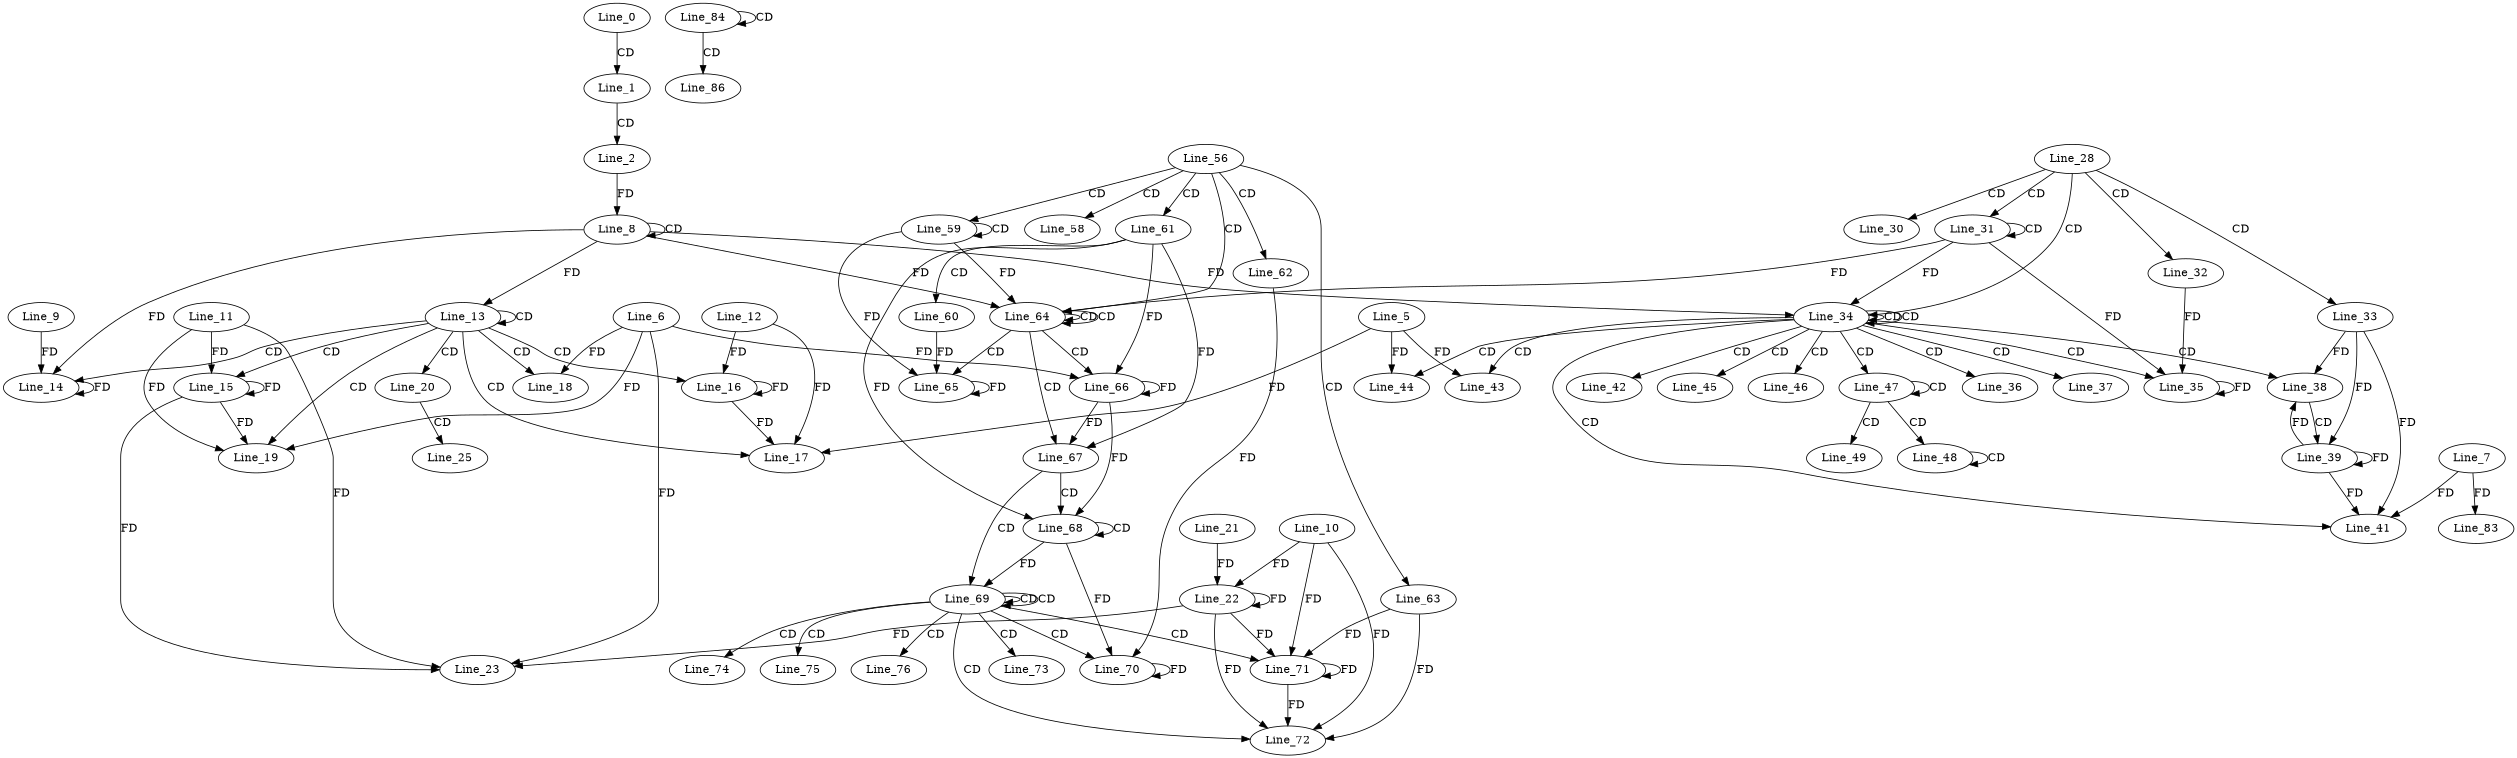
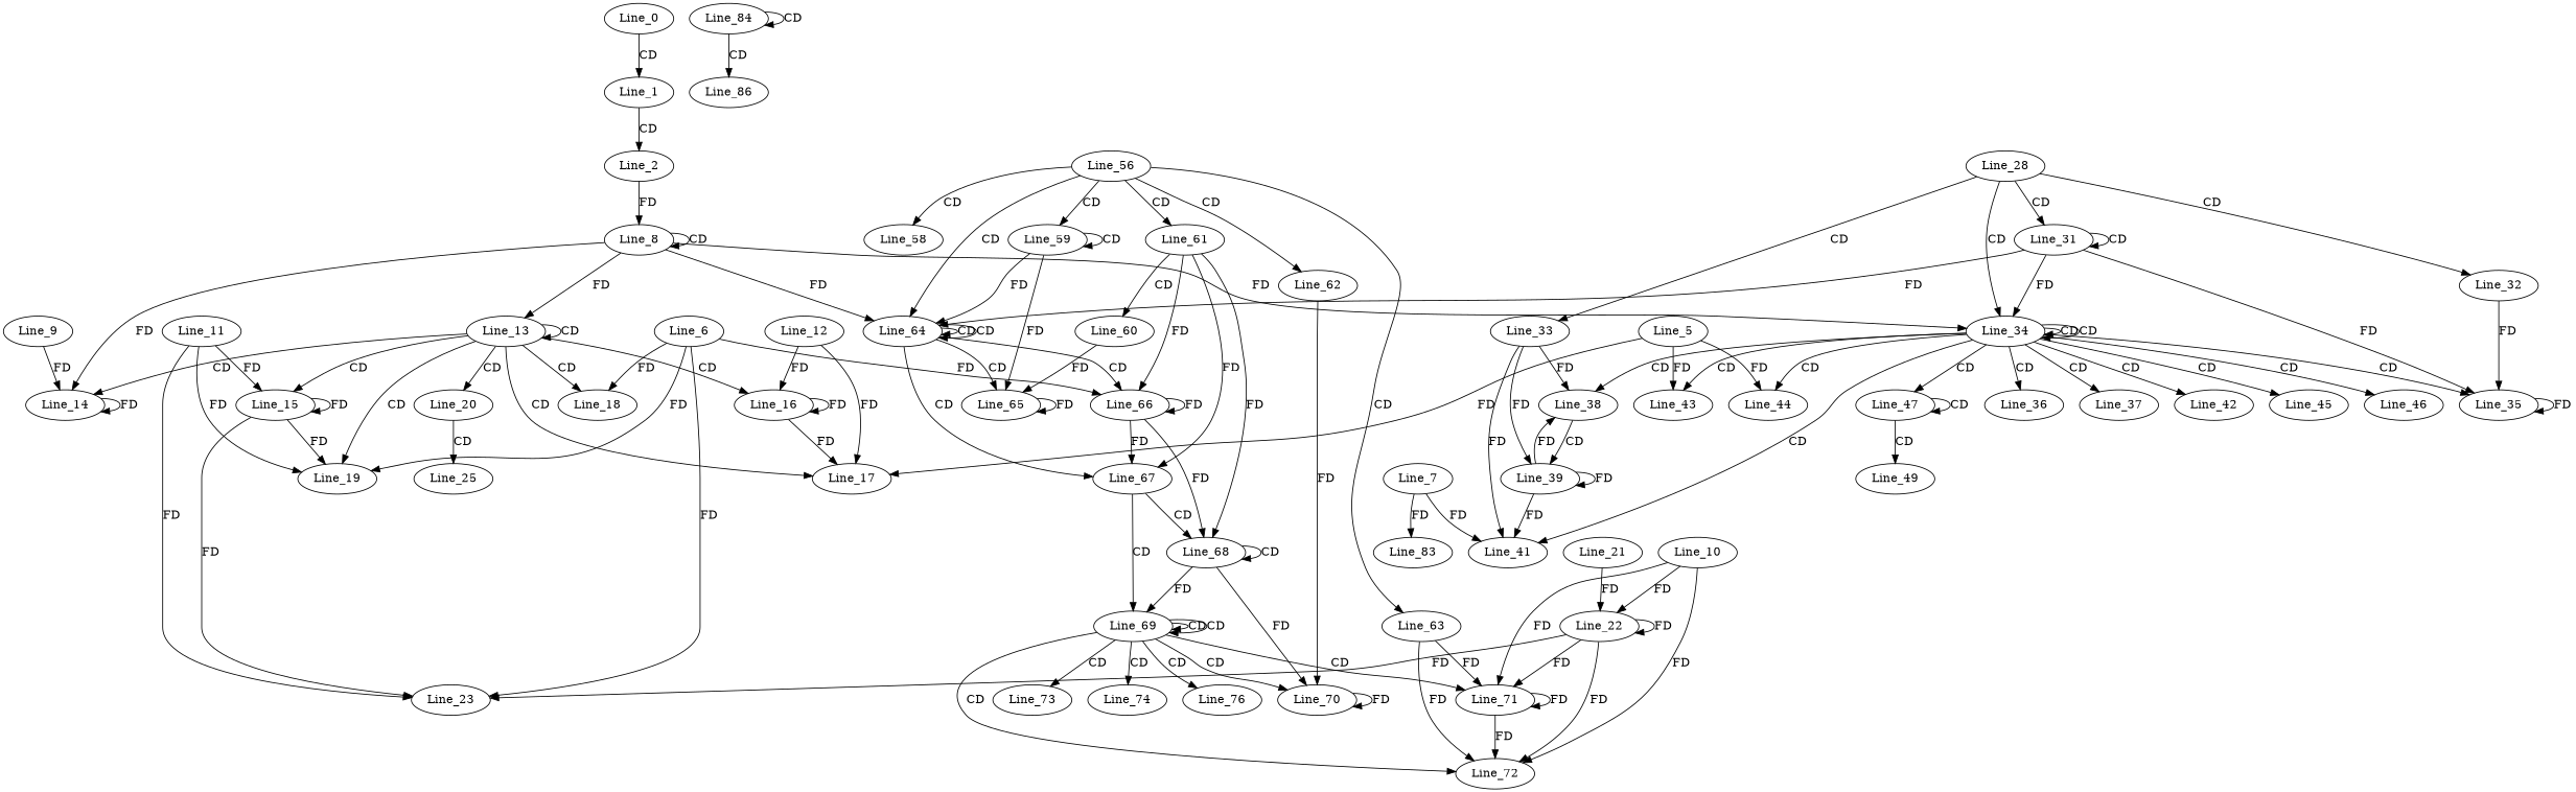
  digraph {
    Line_0
    Line_1
    Line_2
    Line_8
    Line_13
    Line_14
    Line_34
    Line_64
    Line_15
    Line_16
    Line_17
    Line_18
    Line_19
    Line_20
    Line_43
    Line_44
    Line_35
    Line_38
    Line_41
    Line_36
    Line_37
    Line_42
    Line_45
    Line_46
    Line_47
    Line_66
    Line_65
    Line_67
    Line_23
    Line_25
    Line_9
    Line_11
    Line_12
    Line_5
    Line_6
    Line_68
    Line_22
    Line_71
    Line_72
    Line_10
    Line_21
    Line_28
-   Line_30
    Line_31
    Line_32
    Line_33
    Line_39
-   Line_48
    Line_49
    Line_7
    Line_83
    Line_56
    Line_58
    Line_59
    Line_61
    Line_62
    Line_63
    Line_60
    Line_70
    Line_69
    Line_73
    Line_74
-   Line_75
    Line_76
    Line_84
    n66 [label=Line_86]
    Line_0 -> Line_1 [label=CD]
    Line_1 -> Line_2 [label=CD]
    Line_2 -> Line_8 [label=FD]
    Line_8 -> Line_8 [label=CD]
    Line_8 -> Line_13 [label=FD]
    Line_8 -> Line_14 [label=FD]
    Line_8 -> Line_34 [label=FD]
    Line_8 -> Line_64 [label=FD]
    Line_13 -> Line_13 [label=CD]
    Line_13 -> Line_14 [label=CD]
    Line_13 -> Line_15 [label=CD]
    Line_13 -> Line_16 [label=CD]
    Line_13 -> Line_17 [label=CD]
    Line_13 -> Line_18 [label=CD]
    Line_13 -> Line_19 [label=CD]
    Line_13 -> Line_20 [label=CD]
    Line_14 -> Line_14 [label=FD]
    Line_34 -> Line_34 [label=CD]
    Line_34 -> Line_34 [label=CD]
    Line_34 -> Line_43 [label=CD]
    Line_34 -> Line_44 [label=CD]
    Line_34 -> Line_35 [label=CD]
    Line_34 -> Line_38 [label=CD]
    Line_34 -> Line_41 [label=CD]
    Line_34 -> Line_36 [label=CD]
    Line_34 -> Line_37 [label=CD]
    Line_34 -> Line_42 [label=CD]
    Line_34 -> Line_45 [label=CD]
    Line_34 -> Line_46 [label=CD]
    Line_34 -> Line_47 [label=CD]
    Line_64 -> Line_64 [label=CD]
    Line_64 -> Line_64 [label=CD]
    Line_64 -> Line_66 [label=CD]
    Line_64 -> Line_65 [label=CD]
    Line_64 -> Line_67 [label=CD]
    Line_15 -> Line_15 [label=FD]
    Line_15 -> Line_19 [label=FD]
    Line_15 -> Line_23 [label=FD]
    Line_16 -> Line_16 [label=FD]
    Line_16 -> Line_17 [label=FD]
    Line_20 -> Line_25 [label=CD]
    Line_35 -> Line_35 [label=FD]
    Line_38 -> Line_39 [label=CD]
    Line_47 -> Line_47 [label=CD]
-   Line_47 -> Line_48 [label=CD]
    Line_47 -> Line_49 [label=CD]
    Line_66 -> Line_66 [label=FD]
    Line_66 -> Line_67 [label=FD]
    Line_66 -> Line_68 [label=FD]
    Line_65 -> Line_65 [label=FD]
    Line_67 -> Line_68 [label=CD]
    Line_67 -> Line_69 [label=CD]
    Line_9 -> Line_14 [label=FD]
    Line_11 -> Line_15 [label=FD]
    Line_11 -> Line_19 [label=FD]
    Line_11 -> Line_23 [label=FD]
    Line_12 -> Line_16 [label=FD]
    Line_12 -> Line_17 [label=FD]
    Line_5 -> Line_17 [label=FD]
    Line_5 -> Line_43 [label=FD]
    Line_5 -> Line_44 [label=FD]
    Line_6 -> Line_18 [label=FD]
    Line_6 -> Line_19 [label=FD]
    Line_6 -> Line_66 [label=FD]
    Line_6 -> Line_23 [label=FD]
    Line_68 -> Line_68 [label=CD]
    Line_68 -> Line_70 [label=FD]
    Line_68 -> Line_69 [label=FD]
    Line_22 -> Line_23 [label=FD]
    Line_22 -> Line_22 [label=FD]
    Line_22 -> Line_71 [label=FD]
    Line_22 -> Line_72 [label=FD]
    Line_71 -> Line_71 [label=FD]
    Line_71 -> Line_72 [label=FD]
    Line_10 -> Line_22 [label=FD]
    Line_10 -> Line_71 [label=FD]
    Line_10 -> Line_72 [label=FD]
    Line_21 -> Line_22 [label=FD]
    Line_28 -> Line_34 [label=CD]
-   Line_28 -> Line_30 [label=CD]
    Line_28 -> Line_31 [label=CD]
    Line_28 -> Line_32 [label=CD]
    Line_28 -> Line_33 [label=CD]
    Line_31 -> Line_34 [label=FD]
    Line_31 -> Line_64 [label=FD]
    Line_31 -> Line_35 [label=FD]
    Line_31 -> Line_31 [label=CD]
    Line_32 -> Line_35 [label=FD]
    Line_33 -> Line_38 [label=FD]
    Line_33 -> Line_41 [label=FD]
    Line_33 -> Line_39 [label=FD]
    Line_39 -> Line_38 [label=FD]
    Line_39 -> Line_41 [label=FD]
    Line_39 -> Line_39 [label=FD]
-   Line_48 -> Line_48 [label=CD]
    Line_7 -> Line_41 [label=FD]
    Line_7 -> Line_83 [label=FD]
    Line_56 -> Line_64 [label=CD]
    Line_56 -> Line_58 [label=CD]
    Line_56 -> Line_59 [label=CD]
    Line_56 -> Line_61 [label=CD]
    Line_56 -> Line_62 [label=CD]
    Line_56 -> Line_63 [label=CD]
    Line_59 -> Line_64 [label=FD]
    Line_59 -> Line_65 [label=FD]
    Line_59 -> Line_59 [label=CD]
    Line_61 -> Line_66 [label=FD]
    Line_61 -> Line_67 [label=FD]
    Line_61 -> Line_68 [label=FD]
    Line_61 -> Line_60 [label=CD]
    Line_62 -> Line_70 [label=FD]
    Line_63 -> Line_71 [label=FD]
    Line_63 -> Line_72 [label=FD]
    Line_60 -> Line_65 [label=FD]
    Line_70 -> Line_70 [label=FD]
    Line_69 -> Line_71 [label=CD]
    Line_69 -> Line_72 [label=CD]
    Line_69 -> Line_70 [label=CD]
    Line_69 -> Line_69 [label=CD]
    Line_69 -> Line_69 [label=CD]
    Line_69 -> Line_73 [label=CD]
    Line_69 -> Line_74 [label=CD]
-   Line_69 -> Line_75 [label=CD]
    Line_69 -> Line_76 [label=CD]
    Line_84 -> Line_84 [label=CD]
    Line_84 -> n66 [label=CD]
  }
